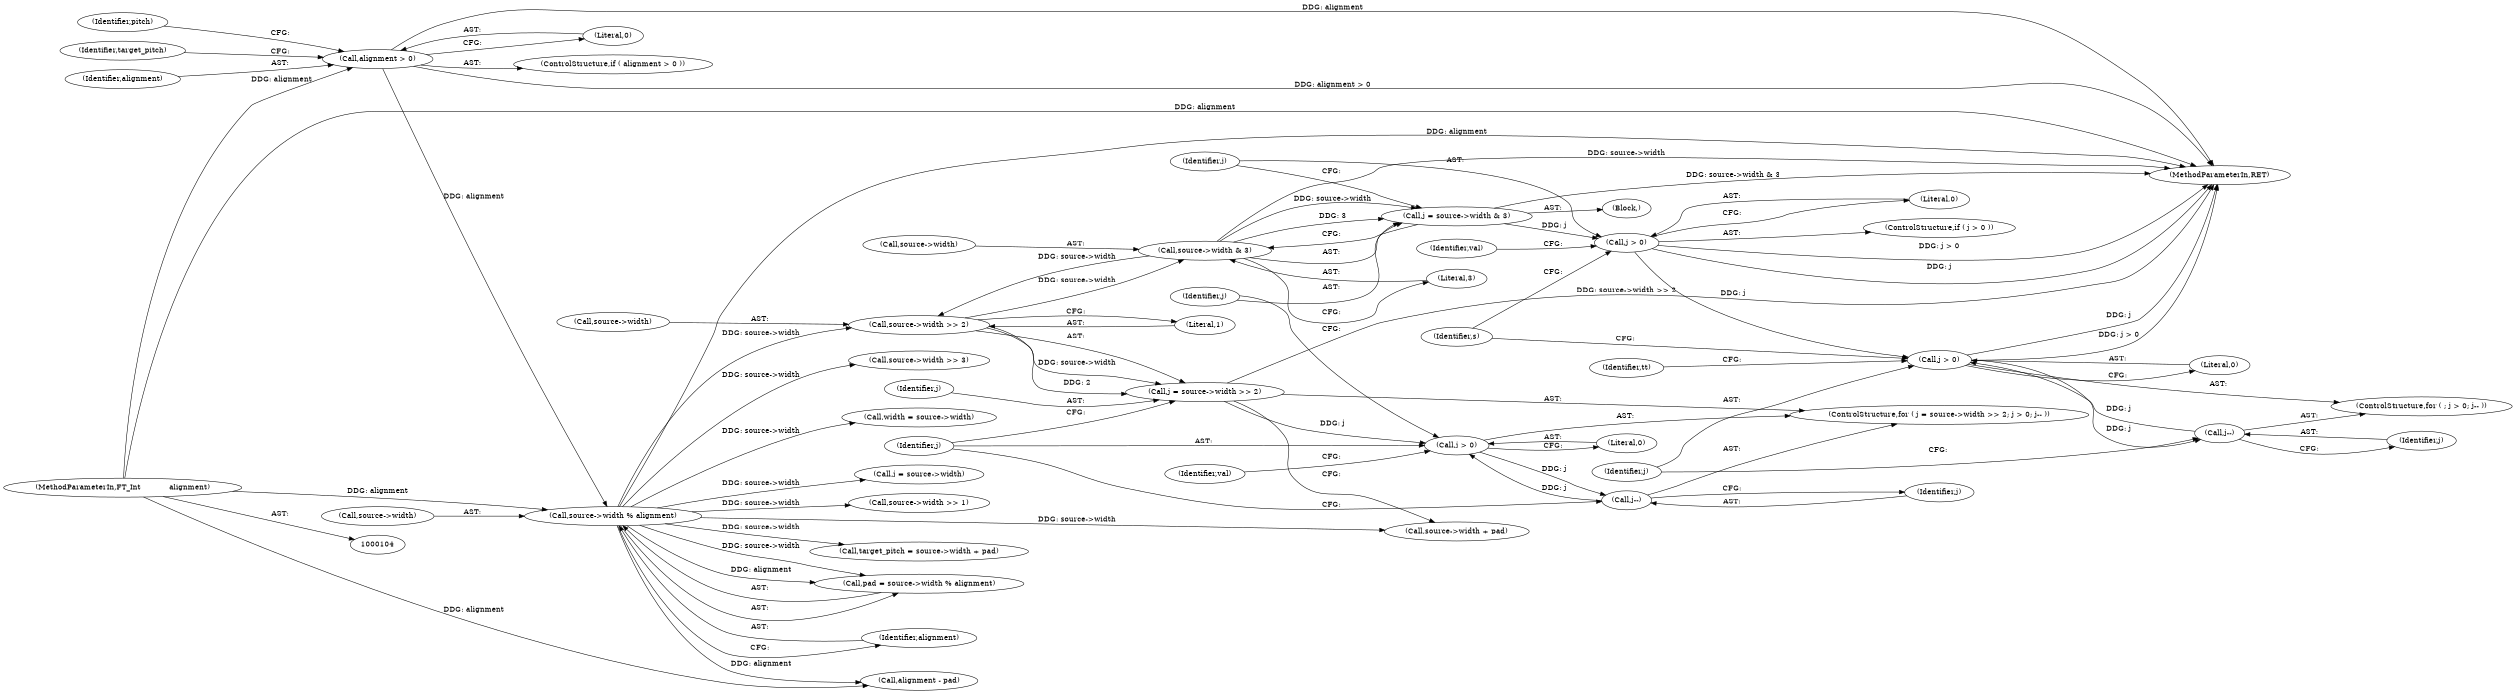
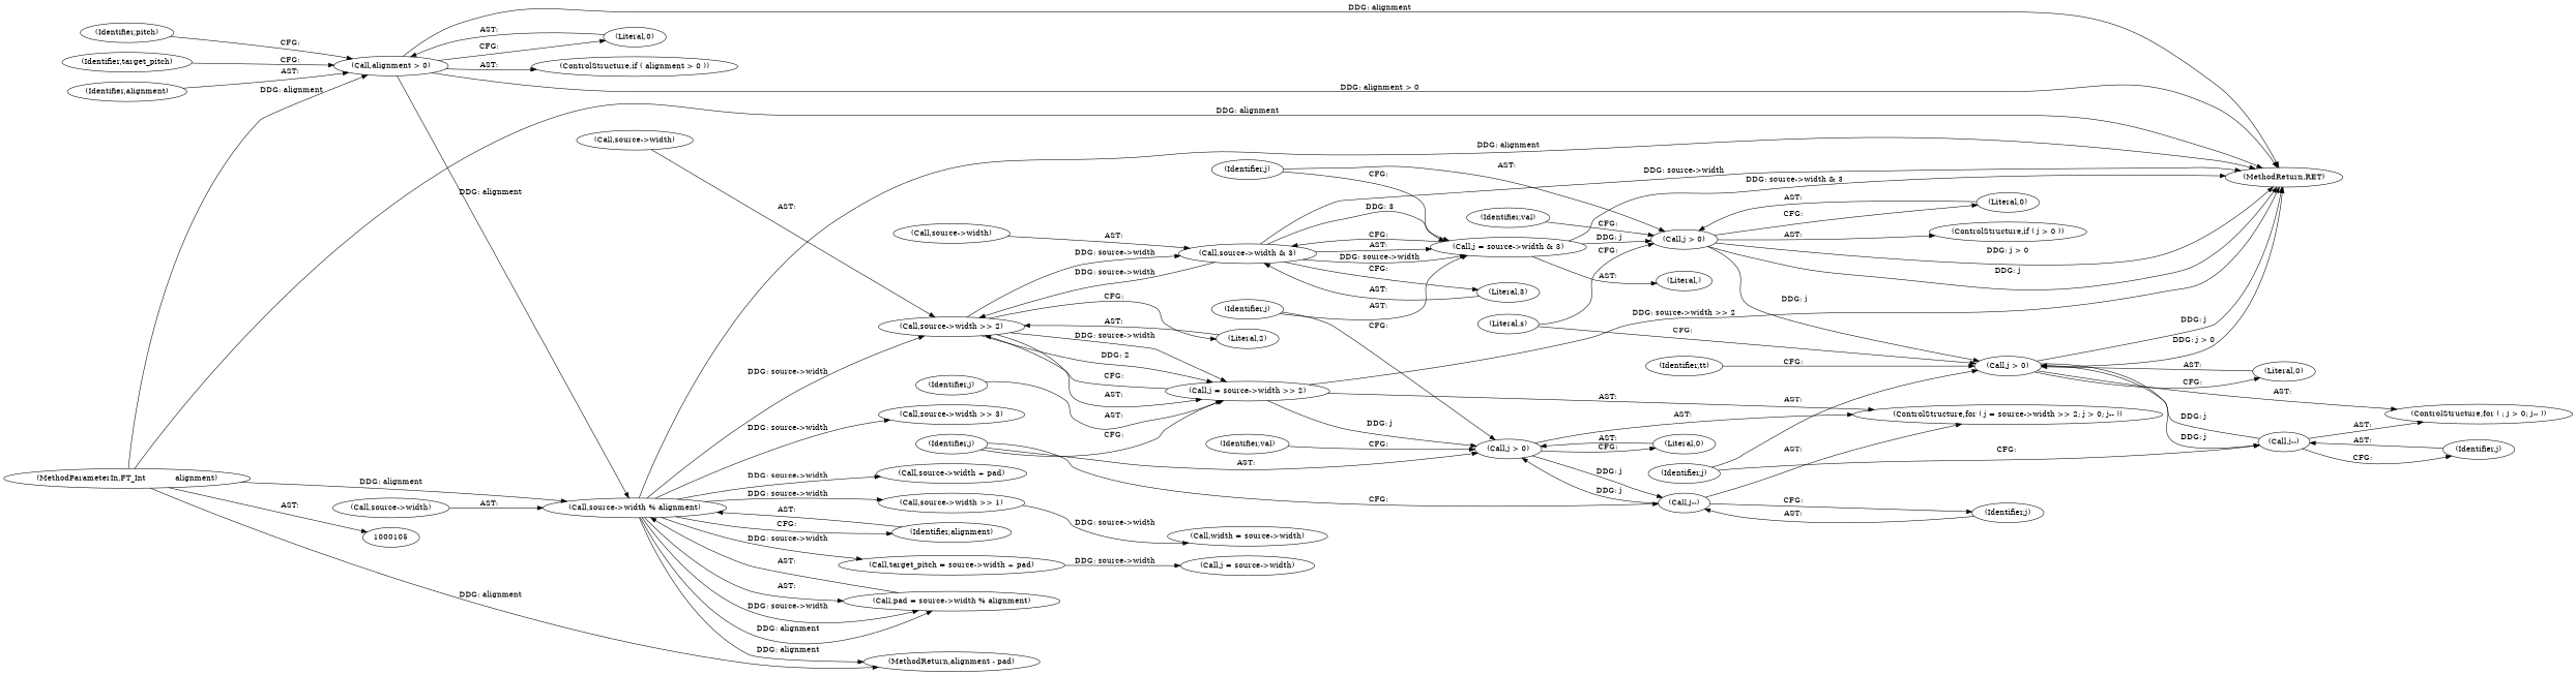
  digraph {
    rankdir=LR
    n1 [label="(Call,source->width >> 2)"]
    n2 [label="(Call,source->width & 3)"]
    n3 [label="(Call,j = source->width >> 2)"]
-   n4 [label="(Literal,1)"]
+   n4 [label="(Literal,2)"]
    n5 [label="(Call,j = source->width & 3)"]
    n6 [label="(Literal,3)"]
-   n7 [label="(MethodParameterIn,RET)"]
+   n7 [label="(MethodReturn,RET)"]
    n8 [label="(Call,j > 0)"]
    n9 [label="(ControlStructure,for ( j = source->width >> 2; j > 0; j-- ))"]
    n10 [label="(Call,j > 0)"]
-   n11 [label="(Block,)"]
+   n11 [label="(Literal,)"]
    n12 [label="(Call,source->width % alignment)"]
    n13 [label="(Call,target_pitch = source->width + pad)"]
    n14 [label="(Call,pad = source->width % alignment)"]
    n15 [label="(Identifier,alignment)"]
    n16 [label="(Call,source->width >> 3)"]
    n17 [label="(Call,width = source->width)"]
-   n18 [label="(Call,alignment - pad)"]
+   n18 [label="(MethodReturn,alignment - pad)"]
    n19 [label="(Call,source->width + pad)"]
    n20 [label="(Call,j = source->width)"]
    n21 [label="(Call,source->width >> 1)"]
    n22 [label="(Call,alignment > 0)"]
    n23 [label="(Literal,0)"]
    n24 [label="(ControlStructure,if ( alignment > 0 ))"]
    n25 [label="(MethodParameterIn,FT_Int            alignment)"]
-   1000105 [label=1000104]
+   1000105
    n27 [label="(Call,j--)"]
    n28 [label="(Literal,0)"]
    n29 [label="(Identifier,j)"]
    n30 [label="(Call,j > 0)"]
    n31 [label="(ControlStructure,if ( j > 0 ))"]
    n32 [label="(Literal,0)"]
    n33 [label="(Call,j--)"]
    n34 [label="(ControlStructure,for ( ; j > 0; j-- ))"]
    n35 [label="(Literal,0)"]
    n36 [label="(Identifier,j)"]
    n37 [label="(Identifier,pitch)"]
    n38 [label="(Identifier,j)"]
    n39 [label="(Identifier,j)"]
    n40 [label="(Identifier,j)"]
    n41 [label="(Call,source->width)"]
-   n42 [label="(Identifier,s)"]
+   n42 [label="(Literal,s)"]
    n43 [label="(Identifier,target_pitch)"]
    n44 [label="(Call,source->width)"]
    n45 [label="(Call,source->width)"]
    n46 [label="(Identifier,alignment)"]
    n47 [label="(Identifier,val)"]
    n48 [label="(Identifier,j)"]
    n49 [label="(Identifier,val)"]
    n50 [label="(Identifier,tt)"]
    n51 [label="(Identifier,j)"]
    n1 -> n2 [label="DDG: source->width"]
    n1 -> n3 [label="AST: "]
    n1 -> n3 [label="DDG: source->width"]
    n1 -> n3 [label="DDG: 2"]
    n1 -> n4 [label="CFG: "]
    n2 -> n1 [label="DDG: source->width"]
    n2 -> n5 [label="AST: "]
    n2 -> n5 [label="DDG: source->width"]
    n2 -> n5 [label="DDG: 3"]
    n2 -> n6 [label="CFG: "]
    n2 -> n7 [label="DDG: source->width"]
-   n3 -> n19 [label="CFG: "]
+   n3 -> n1 [label="CFG: "]
    n3 -> n7 [label="DDG: source->width >> 2"]
    n3 -> n8 [label="DDG: j"]
    n3 -> n9 [label="AST: "]
    n4 -> n1 [label="AST: "]
    n5 -> n2 [label="CFG: "]
    n5 -> n7 [label="DDG: source->width & 3"]
    n5 -> n10 [label="DDG: j"]
    n5 -> n11 [label="AST: "]
    n6 -> n2 [label="AST: "]
    n8 -> n9 [label="AST: "]
    n8 -> n27 [label="DDG: j"]
    n8 -> n28 [label="CFG: "]
    n10 -> n7 [label="DDG: j > 0"]
    n10 -> n7 [label="DDG: j"]
    n10 -> n30 [label="DDG: j"]
    n10 -> n31 [label="AST: "]
    n10 -> n32 [label="CFG: "]
    n12 -> n1 [label="DDG: source->width"]
    n12 -> n7 [label="DDG: alignment"]
    n12 -> n13 [label="DDG: source->width"]
    n12 -> n14 [label="AST: "]
    n12 -> n14 [label="DDG: source->width"]
    n12 -> n14 [label="DDG: alignment"]
    n12 -> n15 [label="CFG: "]
    n12 -> n16 [label="DDG: source->width"]
-   n12 -> n17 [label="DDG: source->width"]
+   n21 -> n17 [label="DDG: source->width"]
    n12 -> n18 [label="DDG: alignment"]
    n12 -> n19 [label="DDG: source->width"]
-   n12 -> n20 [label="DDG: source->width"]
+   n13 -> n20 [label="DDG: source->width"]
    n12 -> n21 [label="DDG: source->width"]
    n14 -> n12 [label="AST: "]
    n15 -> n12 [label="AST: "]
    n22 -> n7 [label="DDG: alignment"]
    n22 -> n7 [label="DDG: alignment > 0"]
    n22 -> n12 [label="DDG: alignment"]
    n22 -> n23 [label="CFG: "]
    n22 -> n24 [label="AST: "]
    n23 -> n22 [label="AST: "]
    n25 -> n7 [label="DDG: alignment"]
    n25 -> n12 [label="DDG: alignment"]
    n25 -> n18 [label="DDG: alignment"]
    n25 -> n22 [label="DDG: alignment"]
    n25 -> 1000105 [label="AST: "]
    n27 -> n8 [label="DDG: j"]
    n27 -> n9 [label="AST: "]
    n27 -> n29 [label="CFG: "]
    n28 -> n8 [label="AST: "]
    n29 -> n27 [label="AST: "]
    n30 -> n7 [label="DDG: j"]
    n30 -> n7 [label="DDG: j > 0"]
    n30 -> n33 [label="DDG: j"]
    n30 -> n34 [label="AST: "]
    n30 -> n35 [label="CFG: "]
    n32 -> n10 [label="AST: "]
    n33 -> n30 [label="DDG: j"]
    n33 -> n34 [label="AST: "]
    n33 -> n36 [label="CFG: "]
    n35 -> n30 [label="AST: "]
    n36 -> n33 [label="AST: "]
    n37 -> n22 [label="CFG: "]
    n38 -> n30 [label="AST: "]
    n38 -> n33 [label="CFG: "]
    n39 -> n3 [label="CFG: "]
    n39 -> n8 [label="AST: "]
    n39 -> n27 [label="CFG: "]
    n40 -> n5 [label="CFG: "]
    n40 -> n10 [label="AST: "]
    n41 -> n2 [label="AST: "]
    n42 -> n10 [label="CFG: "]
    n42 -> n30 [label="CFG: "]
    n43 -> n22 [label="CFG: "]
    n44 -> n1 [label="AST: "]
    n45 -> n12 [label="AST: "]
    n46 -> n22 [label="AST: "]
    n47 -> n8 [label="CFG: "]
    n48 -> n5 [label="AST: "]
    n48 -> n8 [label="CFG: "]
    n49 -> n10 [label="CFG: "]
    n50 -> n30 [label="CFG: "]
    n51 -> n3 [label="AST: "]
  }
